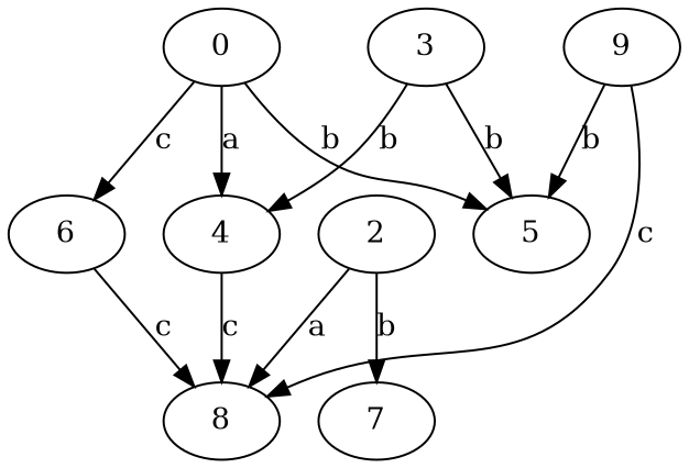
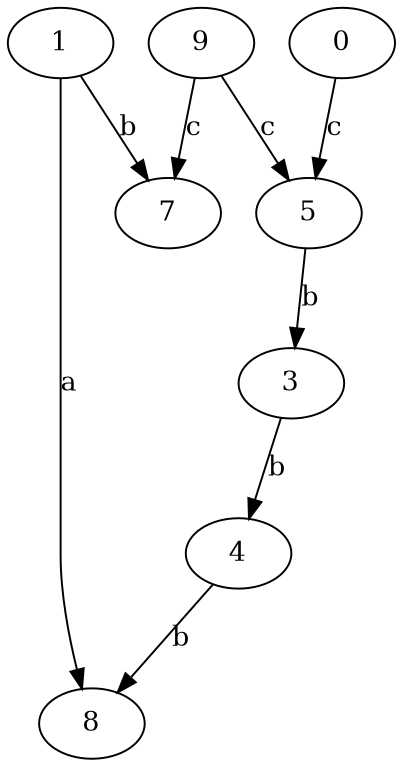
  strict digraph {
    3
    4
    5
    8
    0
-   6
-   1 [label=2]
+   1
    7
    n9 [label=9]
    3 -> 4 [label=b]
-   3 -> 5 [label=b]
-   4 -> 8 [label=c]
-   0 -> 4 [label=a]
-   0 -> 5 [label=b]
-   0 -> 6 [label=c]
-   6 -> 8 [label=c]
+   5 -> 3 [label=b]
+   4 -> 8 [label=b]
+   0 -> 5 [label=c]
    1 -> 8 [label=a]
    1 -> 7 [label=b]
-   n9 -> 5 [label=b]
-   n9 -> 8 [label=c]
+   n9 -> 5 [label=c]
+   n9 -> 7 [label=c]
  }
